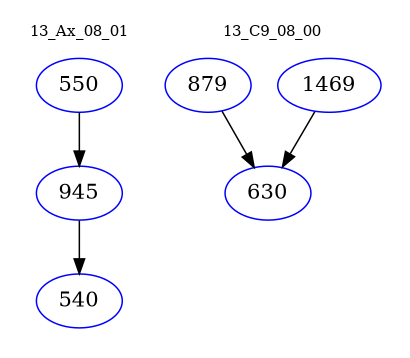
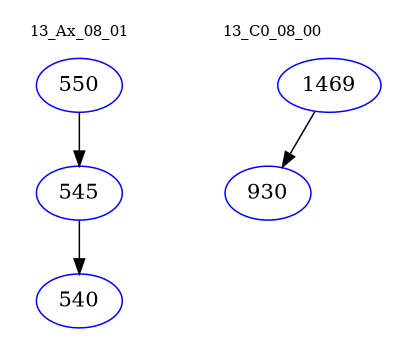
  digraph {
    node [color=blue]
    edge [color=black]
    n1 [label=550]
-   n2 [label=945]
+   n2 [label=545]
    n3 [label=540]
    n4 [label=1469]
-   n5 [label=879]
-   n6 [label=630]
+   n6 [label=930]
    subgraph cluster_1 {
      color=white
      fontsize=10
      label="13_Ax_08_01"
      n1
      n2
      n3
    }
    subgraph cluster_2 {
      color=white
      fontsize=10
-     label="13_C9_08_00"
+     label="13_C0_08_00"
      n4
-     n5
      n6
    }
    n1 -> n2
    n2 -> n3
    n4 -> n6
-   n5 -> n6
  }
